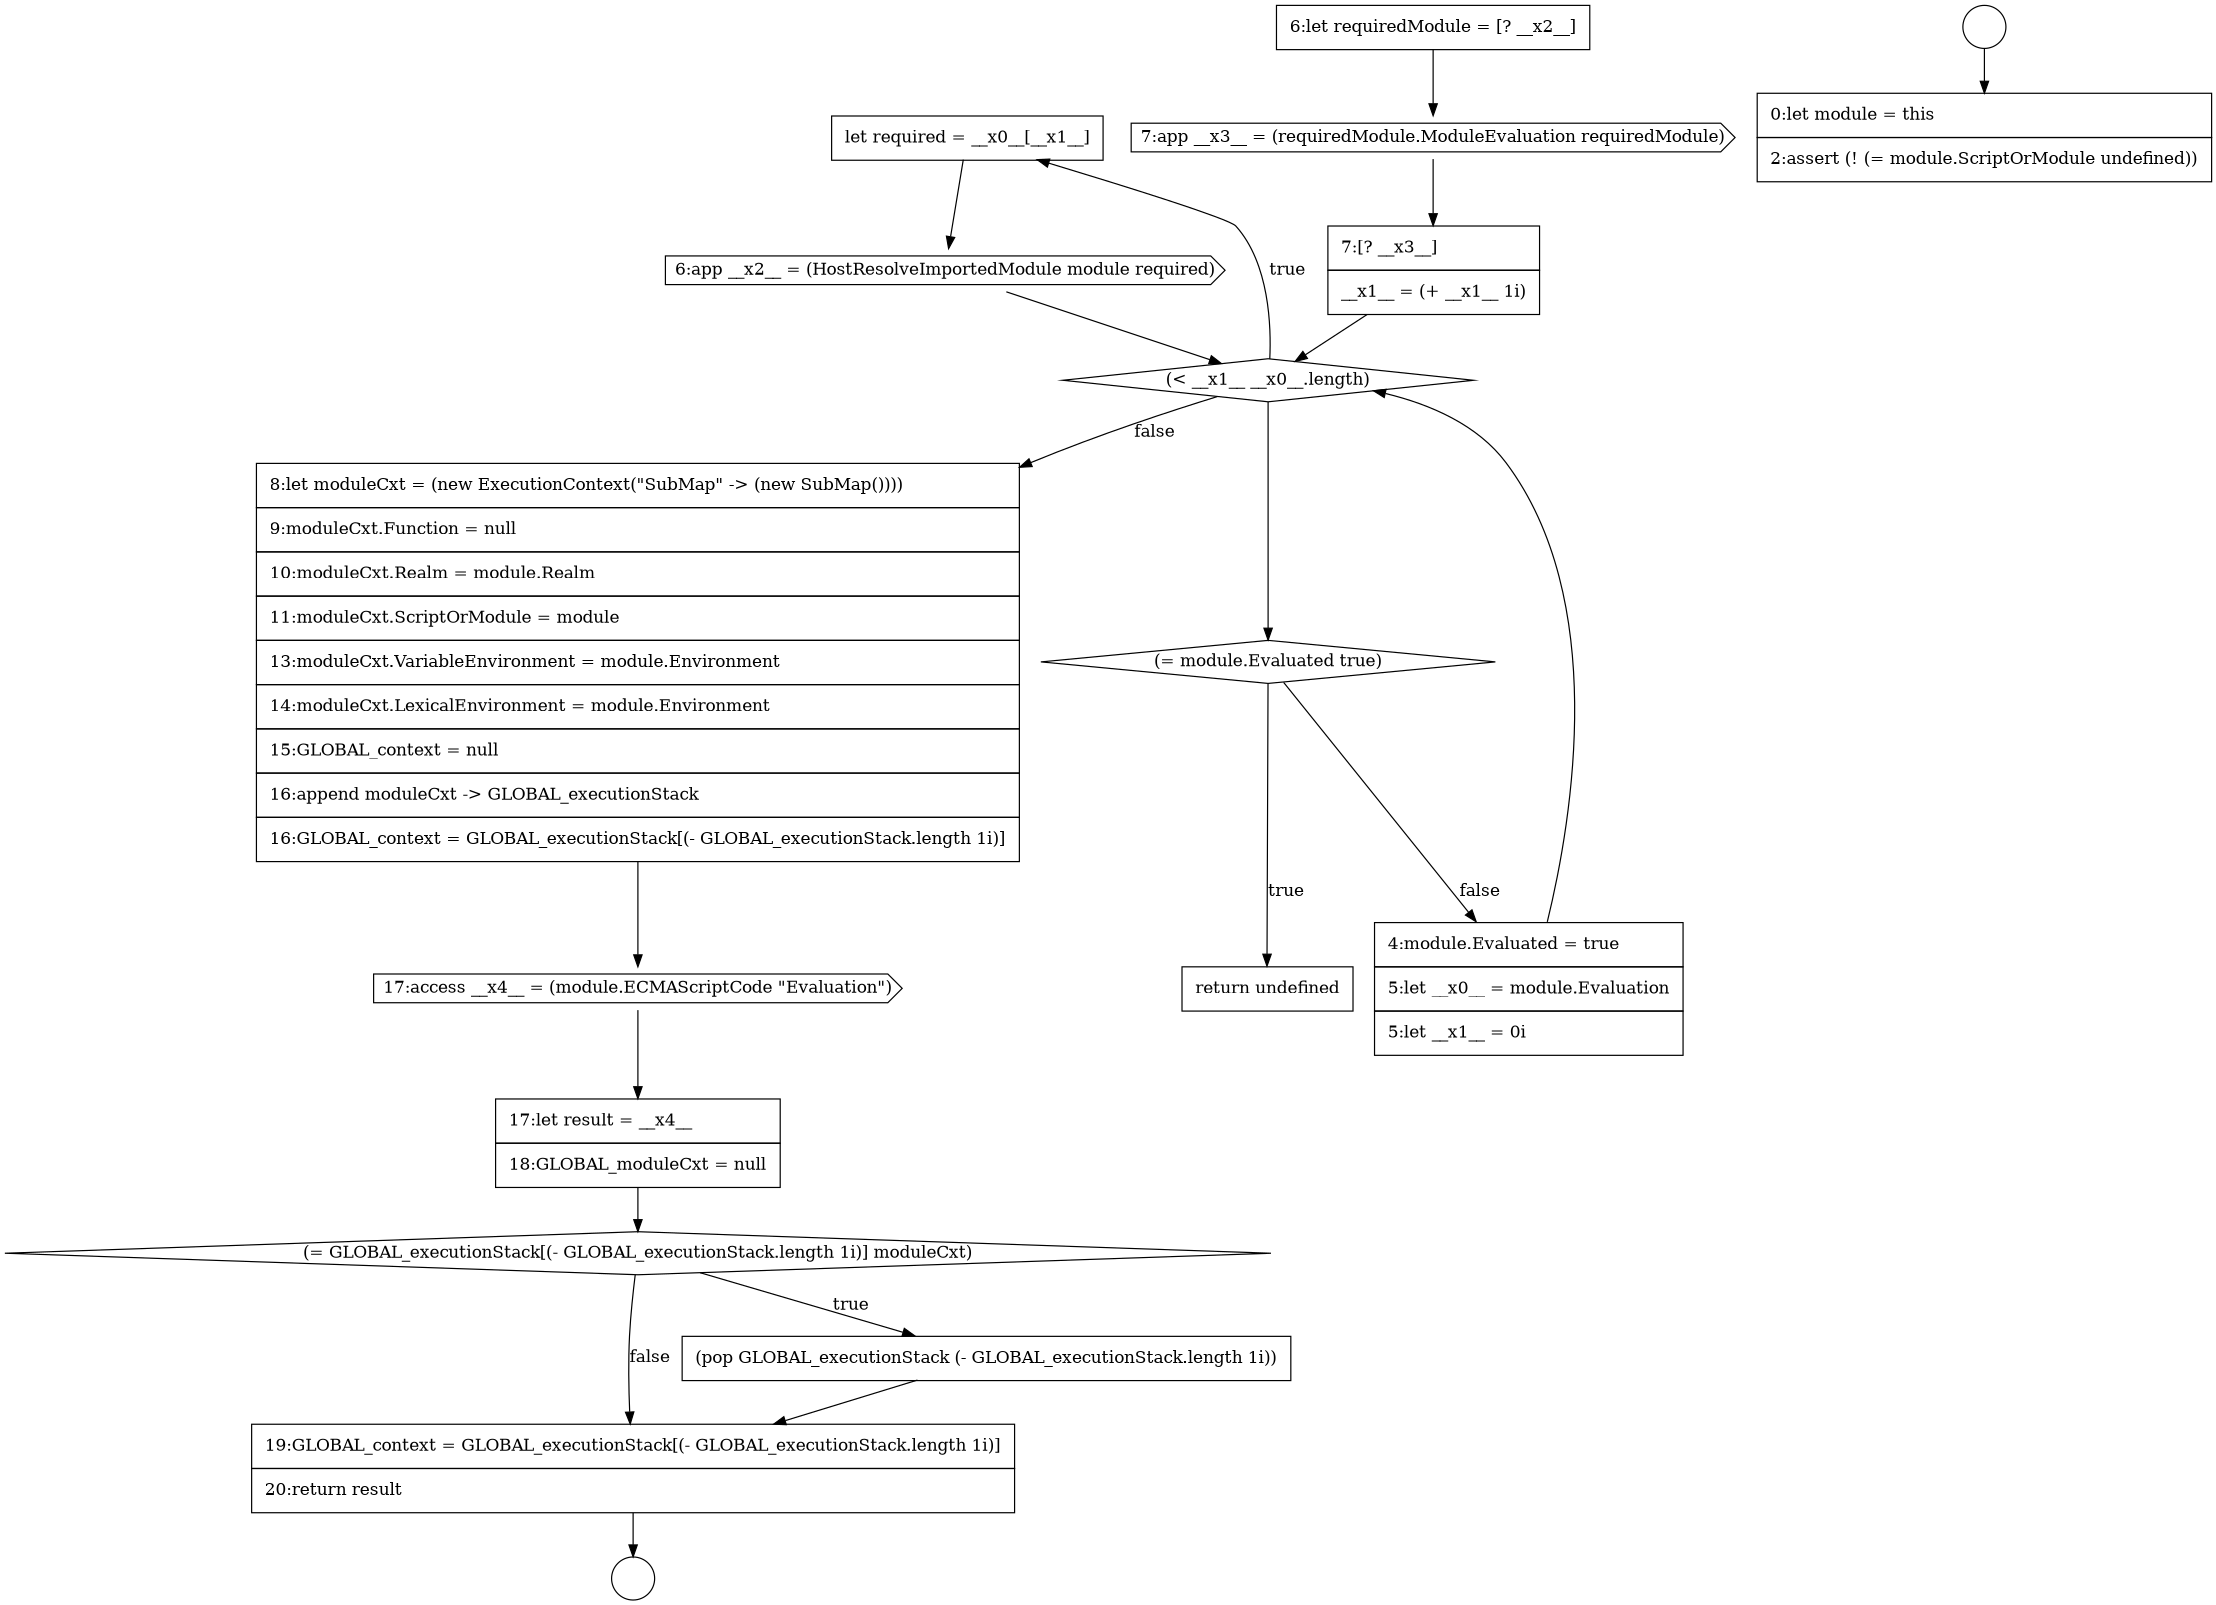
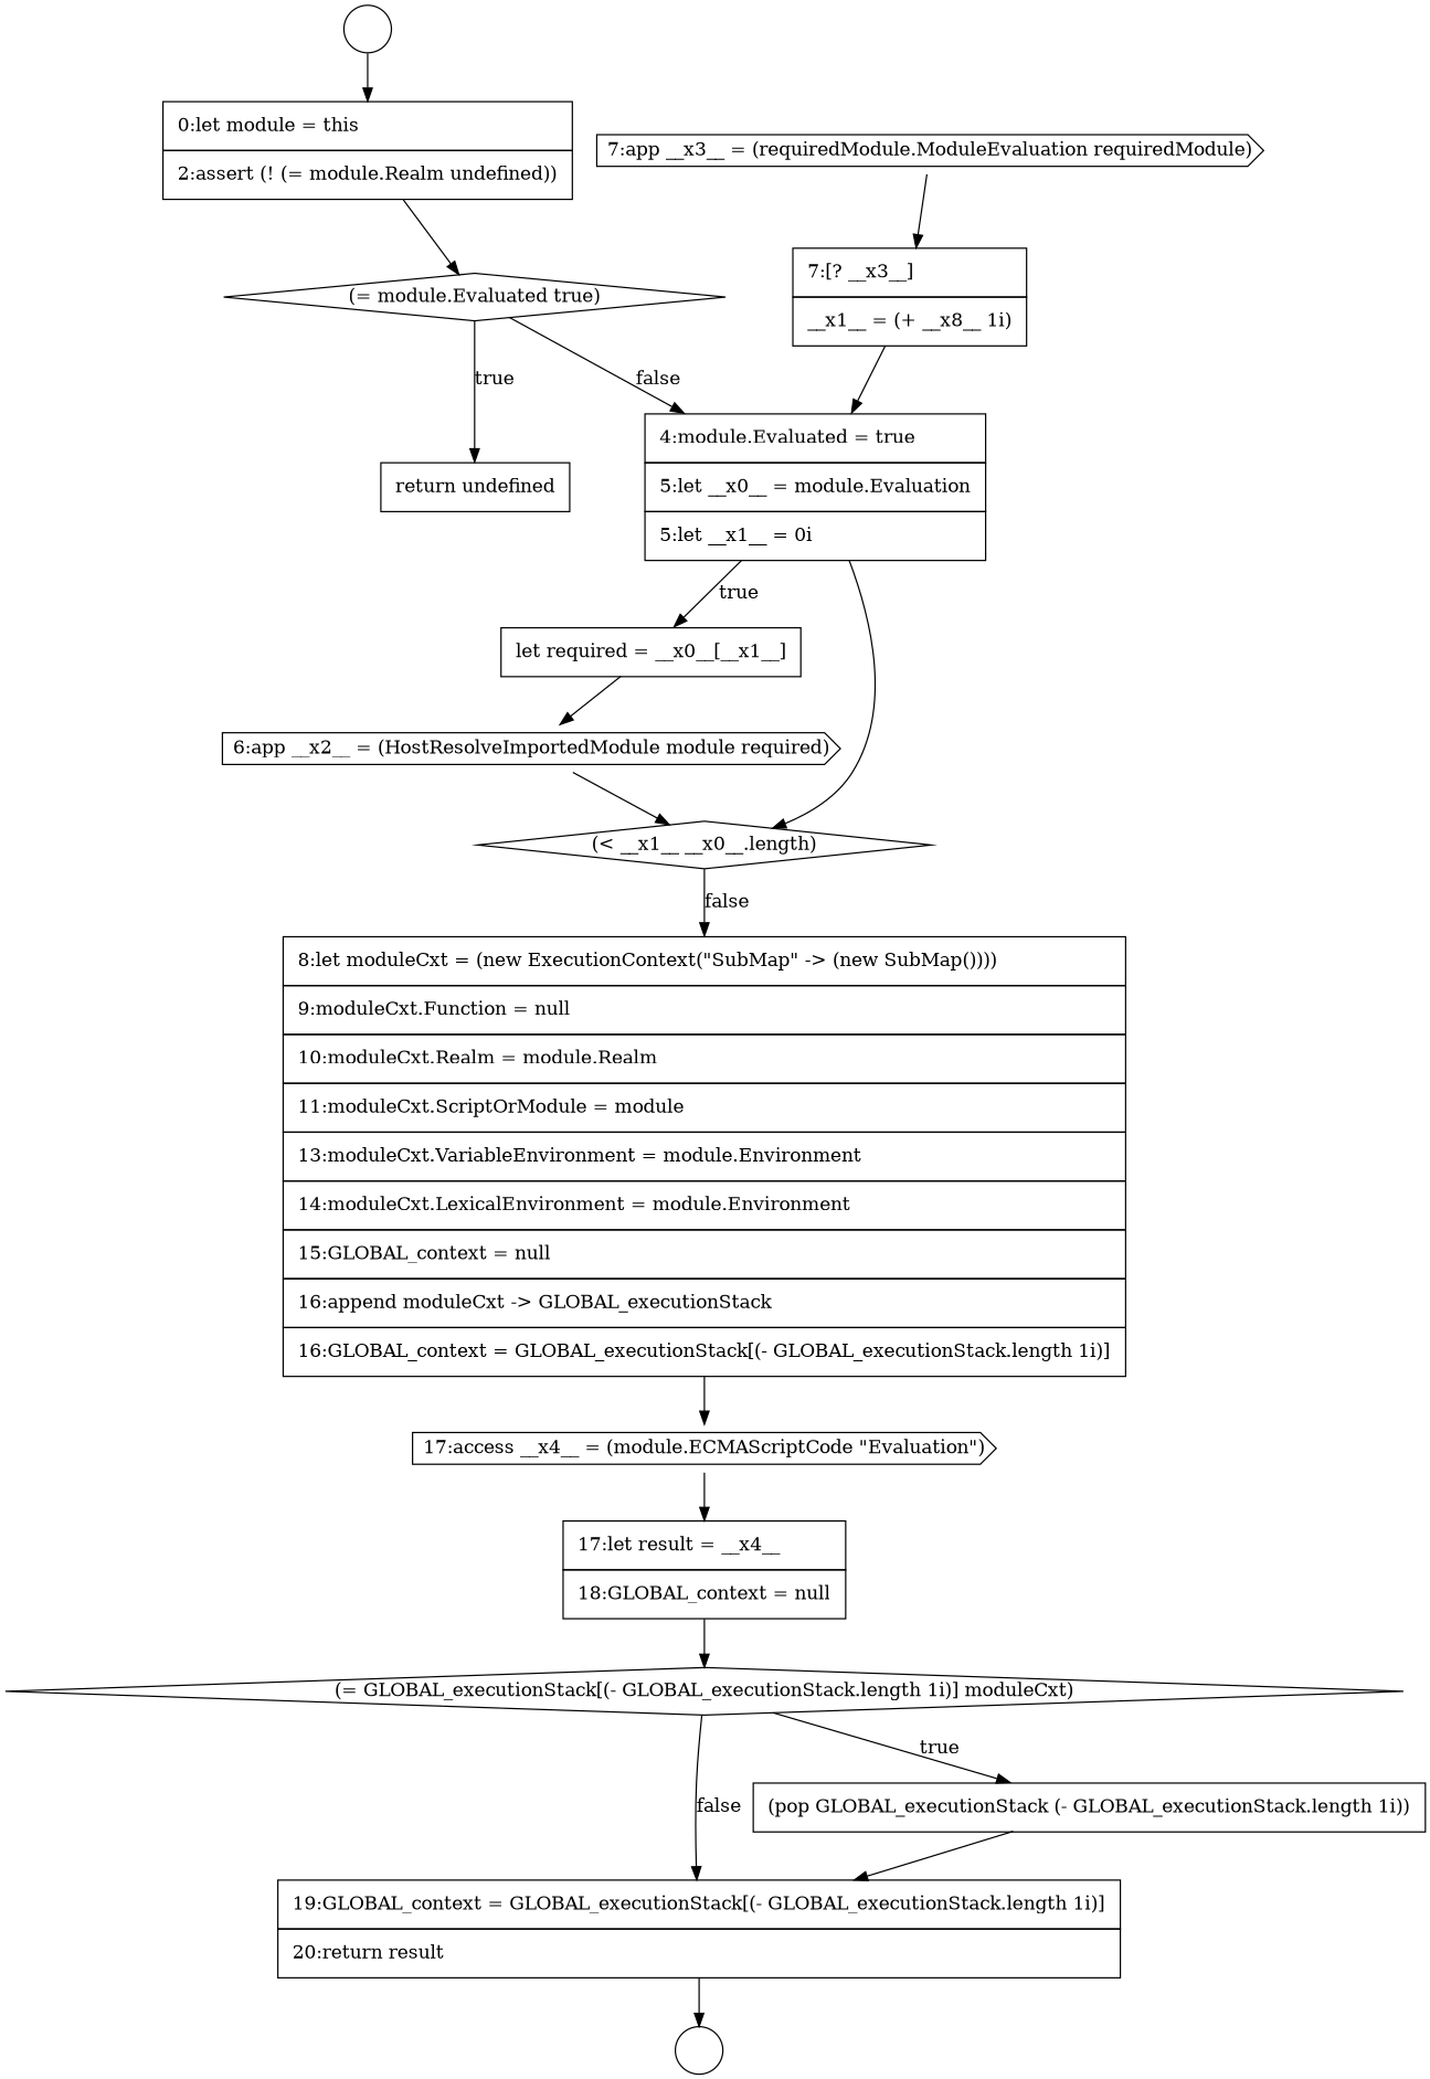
  digraph {
    node [color=black fillcolor=white margin=0 shape=none style=filled]
    edge [color=black]
    n1 [label=<<font color="black">     <table border="0" cellborder="1" cellspacing="0" cellpadding="10">       <tr><td align="left">let required = __x0__[__x1__]</td></tr>     </table>   </font>>]
    n2 [label=<<font color="black">6:app __x2__ = (HostResolveImportedModule module required)</font>> shape=cds margin=""]
    n3 [label=<<font color="black">(&lt; __x1__ __x0__.length)</font>> shape=diamond margin=""]
    n4 [label=<<font color="black">     <table border="0" cellborder="1" cellspacing="0" cellpadding="10">       <tr><td align="left">8:let moduleCxt = (new ExecutionContext(&quot;SubMap&quot; -&gt; (new SubMap())))</td></tr>       <tr><td align="left">9:moduleCxt.Function = null</td></tr>       <tr><td align="left">10:moduleCxt.Realm = module.Realm</td></tr>       <tr><td align="left">11:moduleCxt.ScriptOrModule = module</td></tr>       <tr><td align="left">13:moduleCxt.VariableEnvironment = module.Environment</td></tr>       <tr><td align="left">14:moduleCxt.LexicalEnvironment = module.Environment</td></tr>       <tr><td align="left">15:GLOBAL_context = null</td></tr>       <tr><td align="left">16:append moduleCxt -&gt; GLOBAL_executionStack</td></tr>       <tr><td align="left">16:GLOBAL_context = GLOBAL_executionStack[(- GLOBAL_executionStack.length 1i)]</td></tr>     </table>   </font>>]
    n5 [label=<<font color="black">17:access __x4__ = (module.ECMAScriptCode &quot;Evaluation&quot;)</font>> shape=cds margin=""]
-   n6 [label=<<font color="black">     <table border="0" cellborder="1" cellspacing="0" cellpadding="10">       <tr><td align="left">17:let result = __x4__</td></tr>       <tr><td align="left">18:GLOBAL_moduleCxt = null</td></tr>     </table>   </font>>]
+   n6 [label=<<font color="black">     <table border="0" cellborder="1" cellspacing="0" cellpadding="10">       <tr><td align="left">17:let result = __x4__</td></tr>       <tr><td align="left">18:GLOBAL_context = null</td></tr>     </table>   </font>>]
    n7 [label=<<font color="black">     <table border="0" cellborder="1" cellspacing="0" cellpadding="10">       <tr><td align="left">19:GLOBAL_context = GLOBAL_executionStack[(- GLOBAL_executionStack.length 1i)]</td></tr>       <tr><td align="left">20:return result</td></tr>     </table>   </font>>]
    n8 [label=" " shape=circle margin=""]
-   n9 [label=<<font color="black">     <table border="0" cellborder="1" cellspacing="0" cellpadding="10">       <tr><td align="left">0:let module = this</td></tr>       <tr><td align="left">2:assert (! (= module.ScriptOrModule undefined))</td></tr>     </table>   </font>>]
+   n9 [label=<<font color="black">     <table border="0" cellborder="1" cellspacing="0" cellpadding="10">       <tr><td align="left">0:let module = this</td></tr>       <tr><td align="left">2:assert (! (= module.Realm undefined))</td></tr>     </table>   </font>>]
    n10 [label=<<font color="black">(= module.Evaluated true)</font>> shape=diamond margin=""]
    n11 [label=<<font color="black">     <table border="0" cellborder="1" cellspacing="0" cellpadding="10">       <tr><td align="left">return undefined</td></tr>     </table>   </font>>]
    n12 [label=<<font color="black">     <table border="0" cellborder="1" cellspacing="0" cellpadding="10">       <tr><td align="left">4:module.Evaluated = true</td></tr>       <tr><td align="left">5:let __x0__ = module.Evaluation</td></tr>       <tr><td align="left">5:let __x1__ = 0i</td></tr>     </table>   </font>>]
    n13 [label=<<font color="black">(= GLOBAL_executionStack[(- GLOBAL_executionStack.length 1i)] moduleCxt)</font>> shape=diamond margin=""]
    n14 [label=<<font color="black">     <table border="0" cellborder="1" cellspacing="0" cellpadding="10">       <tr><td align="left">(pop GLOBAL_executionStack (- GLOBAL_executionStack.length 1i))</td></tr>     </table>   </font>>]
-   n15 [label=<<font color="black">     <table border="0" cellborder="1" cellspacing="0" cellpadding="10">       <tr><td align="left">6:let requiredModule = [? __x2__]</td></tr>     </table>   </font>>]
    n16 [label=<<font color="black">7:app __x3__ = (requiredModule.ModuleEvaluation requiredModule)</font>> shape=cds margin=""]
-   n17 [label=<<font color="black">     <table border="0" cellborder="1" cellspacing="0" cellpadding="10">       <tr><td align="left">7:[? __x3__]</td></tr>       <tr><td align="left">__x1__ = (+ __x1__ 1i)</td></tr>     </table>   </font>>]
+   n17 [label=<<font color="black">     <table border="0" cellborder="1" cellspacing="0" cellpadding="10">       <tr><td align="left">7:[? __x3__]</td></tr>       <tr><td align="left">__x1__ = (+ __x8__ 1i)</td></tr>     </table>   </font>>]
    n18 [label=" " shape=circle margin=""]
    n1 -> n2
    n2 -> n3
-   n3 -> n1 [label=<<font color="black">true</font>>]
+   n12 -> n1 [label=<<font color="black">true</font>>]
    n3 -> n4 [label=<<font color="black">false</font>>]
    n4 -> n5
    n5 -> n6
    n6 -> n13
    n7 -> n8
-   n3 -> n10
+   n9 -> n10
    n10 -> n11 [label=<<font color="black">true</font>>]
    n10 -> n12 [label=<<font color="black">false</font>>]
    n12 -> n3
    n13 -> n7 [label=<<font color="black">false</font>>]
    n13 -> n14 [label=<<font color="black">true</font>>]
    n14 -> n7
-   n15 -> n16
    n16 -> n17
-   n17 -> n3
+   n17 -> n12
    n18 -> n9
  }
